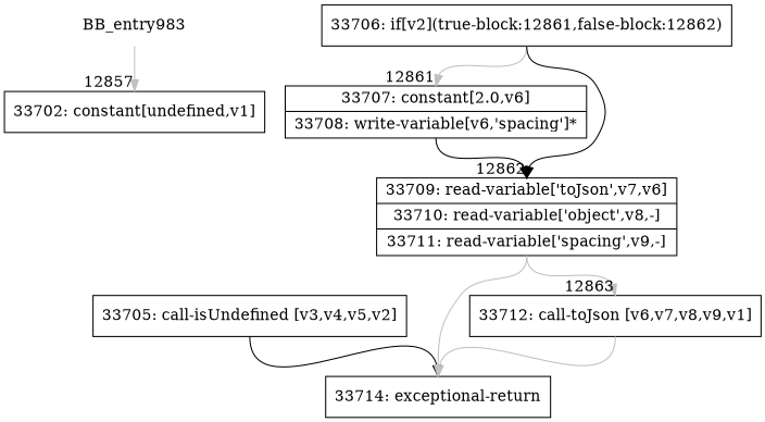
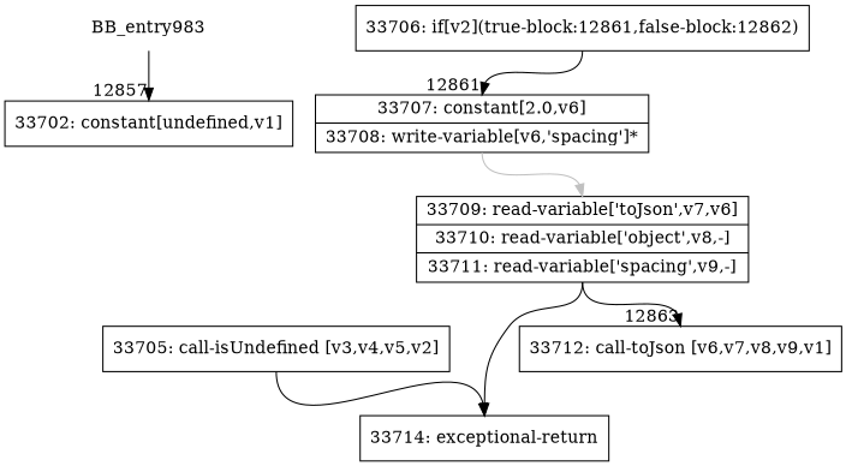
  digraph {
    rankdir=TD
    node [shape=record]
    edge [headport=n tailport=s]
    n1 [label=BB_entry983 shape=none]
    n2 [label="{33702: constant[undefined,v1]}"]
    n3 [label="{33705: call-isUndefined [v3,v4,v5,v2]}"]
    n4 [label="{33714: exceptional-return}"]
    n5 [label="{33706: if[v2](true-block:12861,false-block:12862)}"]
    n6 [label="{33707: constant[2.0,v6]|33708: write-variable[v6,'spacing']*}"]
    n7 [label="{33709: read-variable['toJson',v7,v6]|33710: read-variable['object',v8,-]|33711: read-variable['spacing',v9,-]}"]
    n8 [label="{33712: call-toJson [v6,v7,v8,v9,v1]}"]
-   n1 -> n2 [headlabel="    12857" color=gray]
+   n1 -> n2 [headlabel="    12857"]
    n3 -> n4 [color=black]
-   n5 -> n6 [headlabel="      12861" color=gray]
-   n5 -> n7 [headlabel="      12862"]
-   n6 -> n7
-   n7 -> n4 [color=gray]
-   n7 -> n8 [headlabel="      12863" color=gray]
-   n8 -> n4 [color=gray]
+   n5 -> n6 [headlabel="      12861"]
+   n6 -> n7 [color=gray]
+   n7 -> n4 [color=black]
+   n7 -> n8 [headlabel="      12863"]
  }
